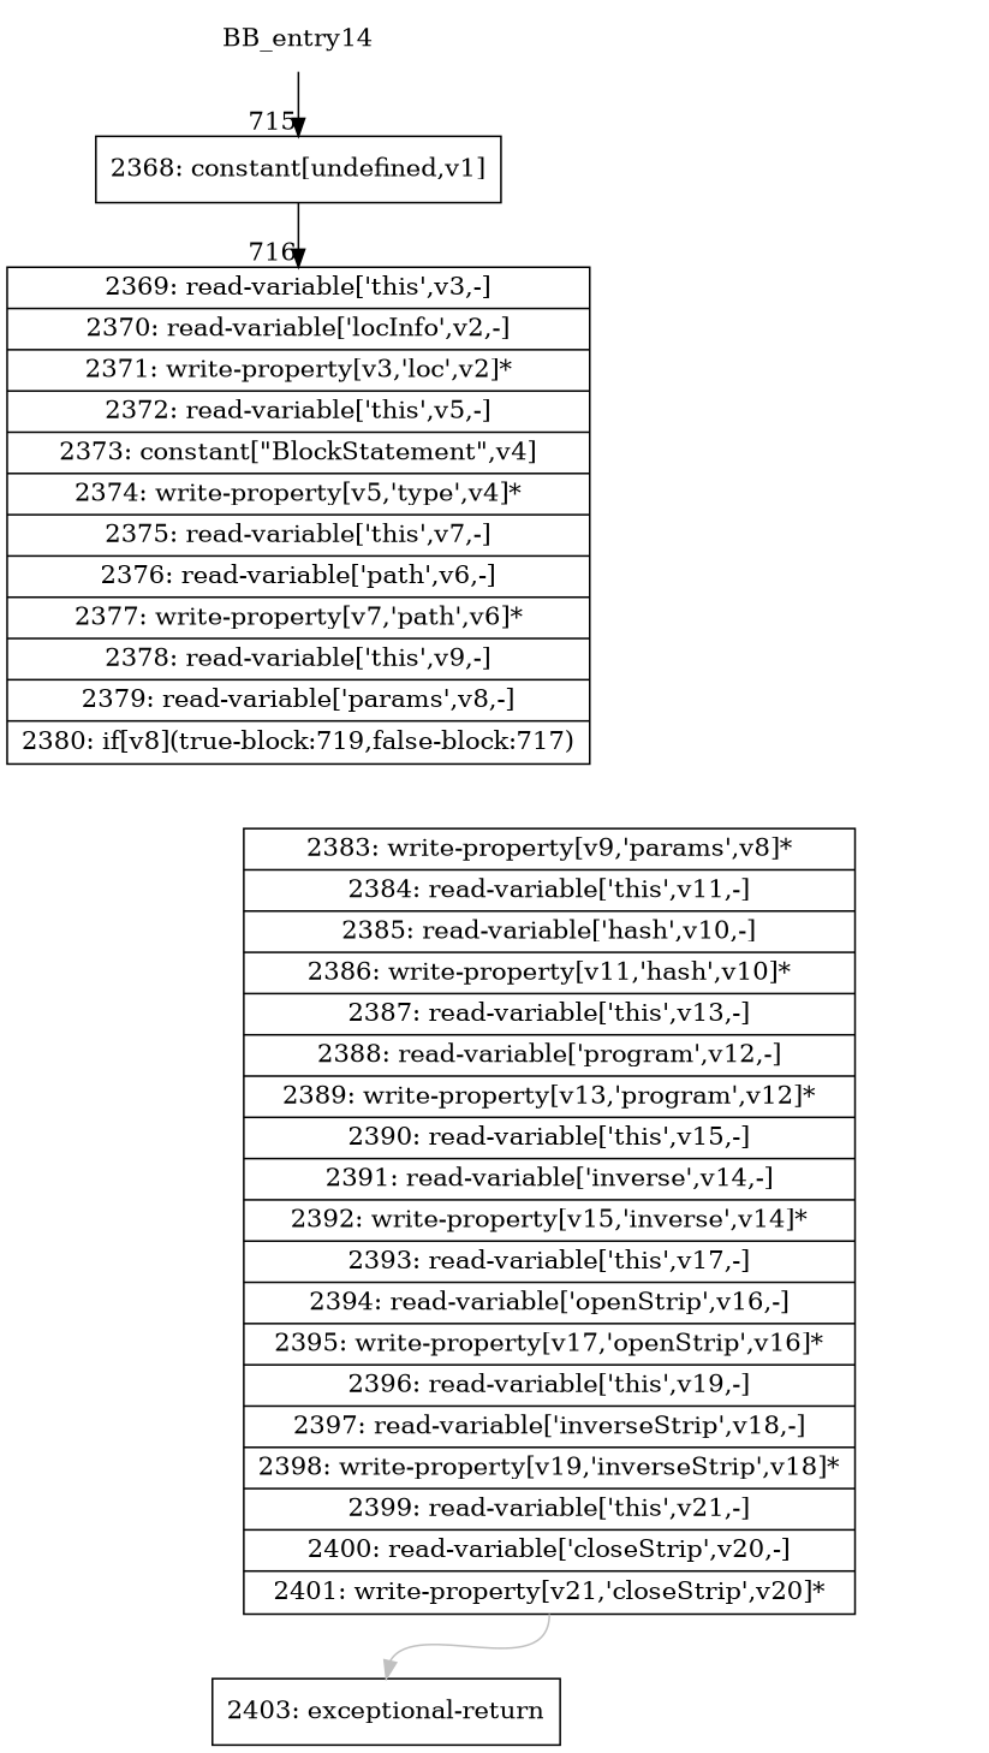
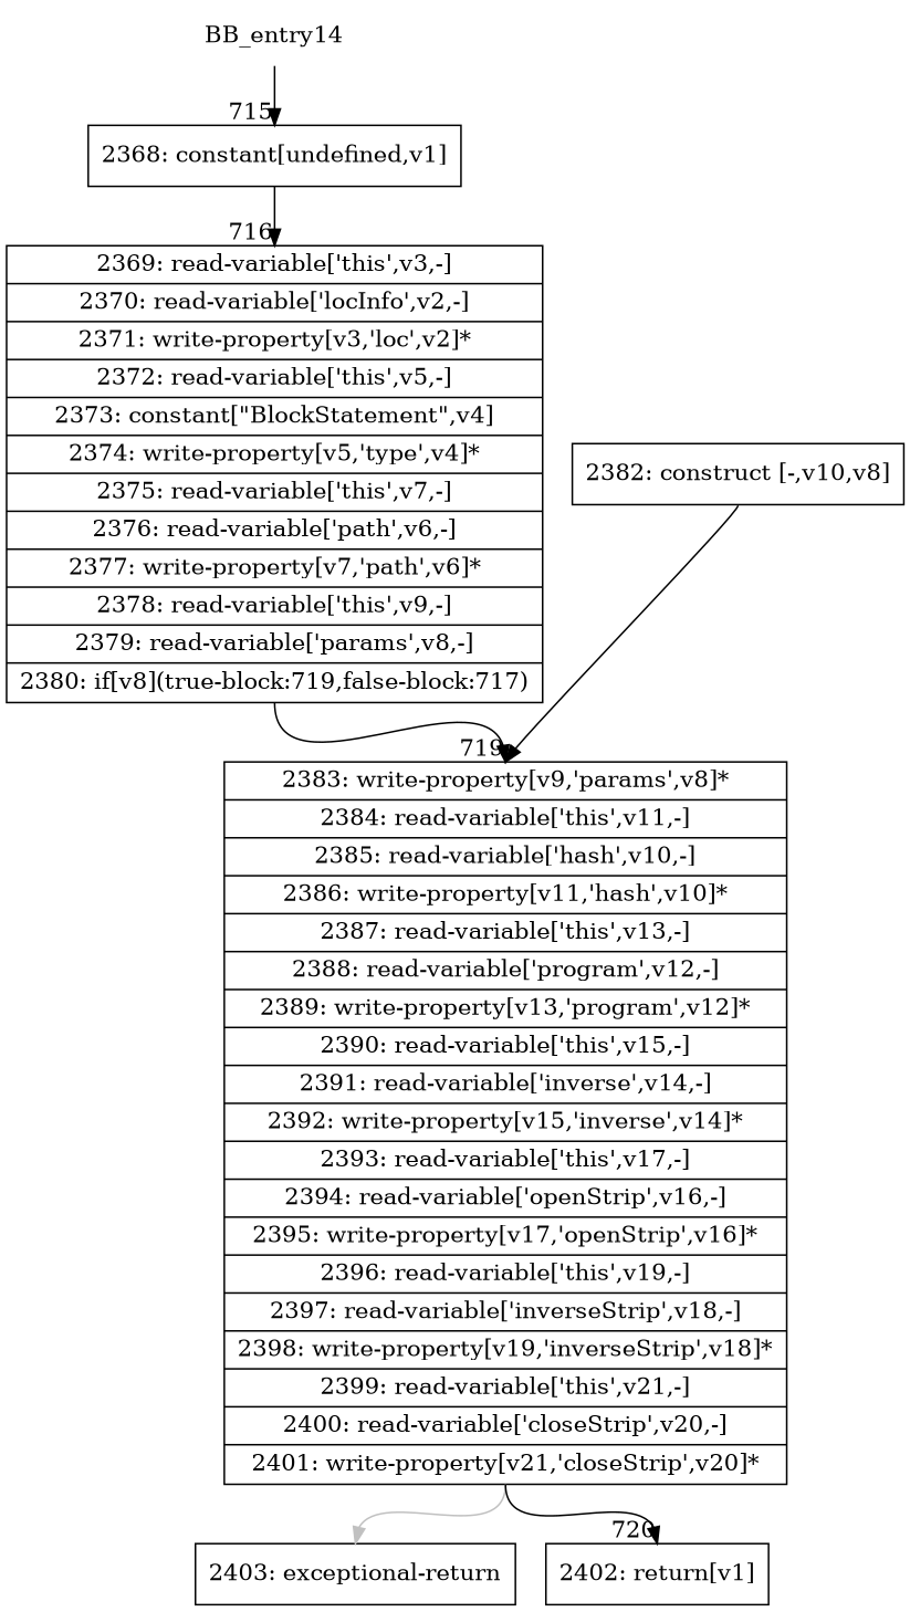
  digraph {
    rankdir=TD
    node [shape=record]
    edge [headport=n tailport=s]
    n1 [label=BB_entry14 shape=none]
    n2 [label="{2368: constant[undefined,v1]}"]
    n3 [label="{2369: read-variable['this',v3,-]|2370: read-variable['locInfo',v2,-]|2371: write-property[v3,'loc',v2]*|2372: read-variable['this',v5,-]|2373: constant[\"BlockStatement\",v4]|2374: write-property[v5,'type',v4]*|2375: read-variable['this',v7,-]|2376: read-variable['path',v6,-]|2377: write-property[v7,'path',v6]*|2378: read-variable['this',v9,-]|2379: read-variable['params',v8,-]|2380: if[v8](true-block:719,false-block:717)}"]
    n4 [label="{2383: write-property[v9,'params',v8]*|2384: read-variable['this',v11,-]|2385: read-variable['hash',v10,-]|2386: write-property[v11,'hash',v10]*|2387: read-variable['this',v13,-]|2388: read-variable['program',v12,-]|2389: write-property[v13,'program',v12]*|2390: read-variable['this',v15,-]|2391: read-variable['inverse',v14,-]|2392: write-property[v15,'inverse',v14]*|2393: read-variable['this',v17,-]|2394: read-variable['openStrip',v16,-]|2395: write-property[v17,'openStrip',v16]*|2396: read-variable['this',v19,-]|2397: read-variable['inverseStrip',v18,-]|2398: write-property[v19,'inverseStrip',v18]*|2399: read-variable['this',v21,-]|2400: read-variable['closeStrip',v20,-]|2401: write-property[v21,'closeStrip',v20]*}"]
    n5 [label="{2403: exceptional-return}"]
+   n6 [label="{2402: return[v1]}"]
+   n7 [label="{2382: construct [-,v10,v8]}"]
    n1 -> n2 [headlabel="    715"]
    n2 -> n3 [headlabel="      716"]
+   n3 -> n4 [headlabel="      719"]
    n4 -> n5 [color=gray]
+   n4 -> n6 [headlabel="      720"]
+   n7 -> n4
  }
